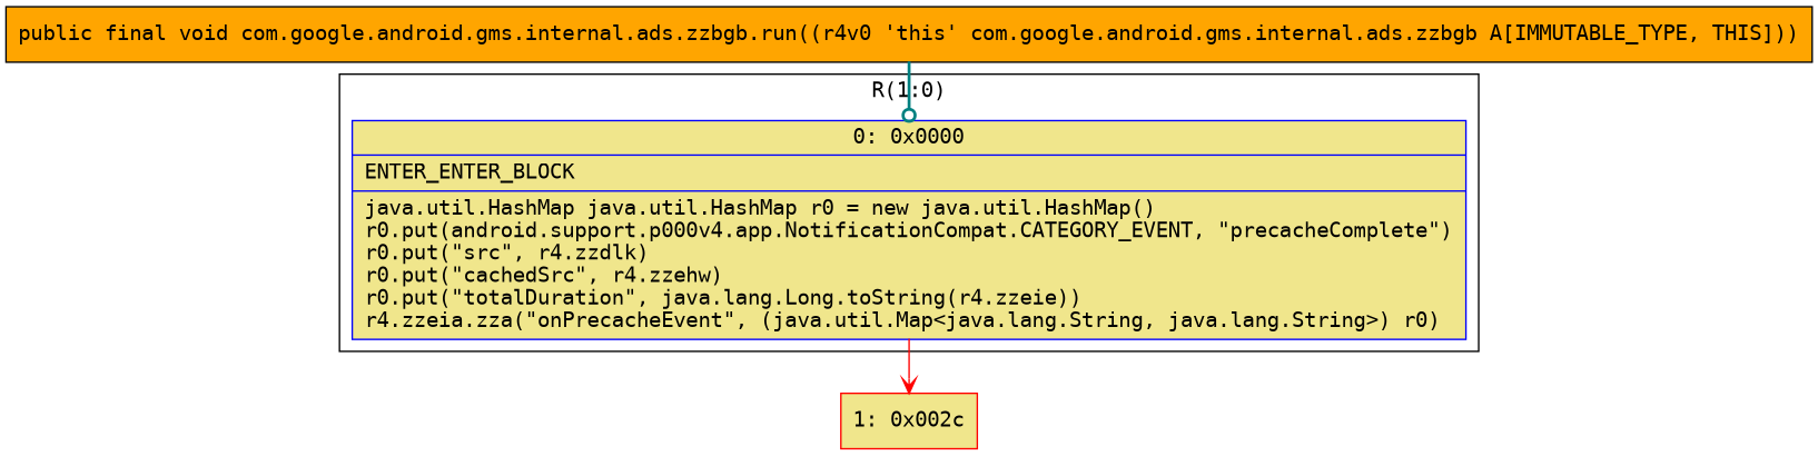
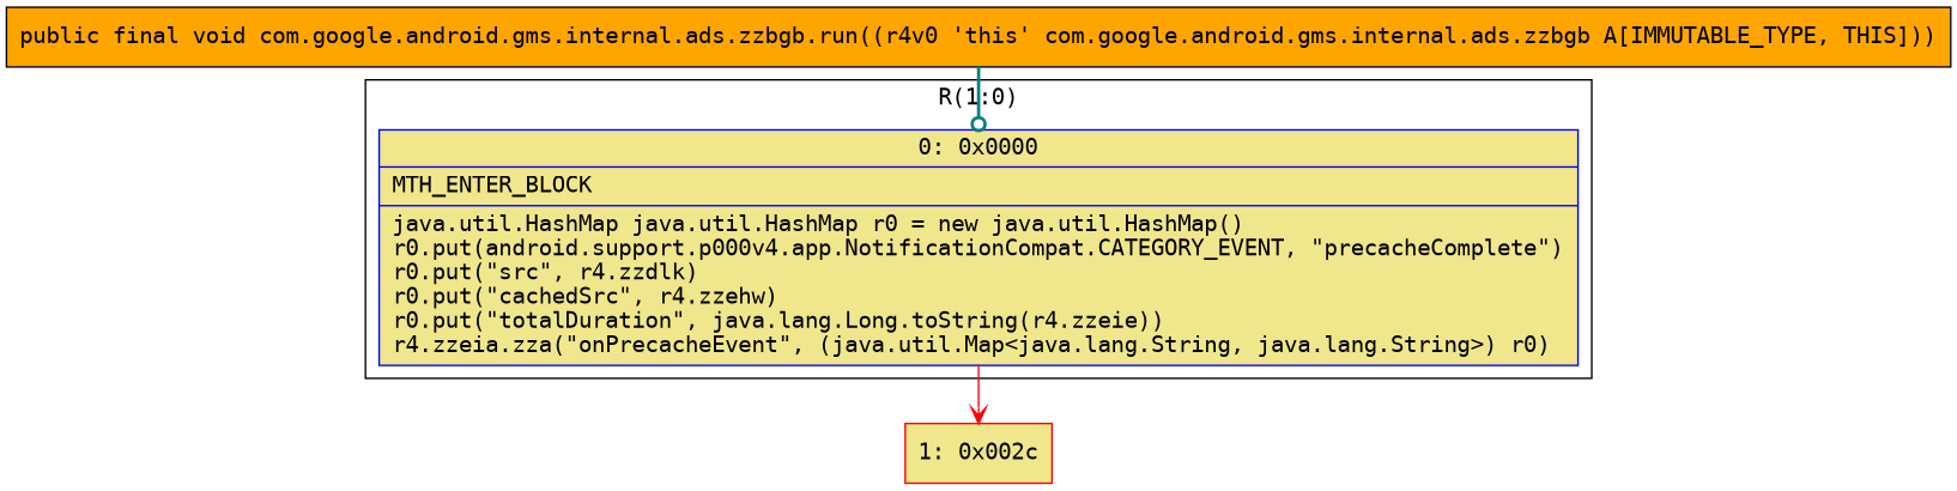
  digraph {
    fontname="DejaVu Sans Mono"
    node [shape=record style=filled fillcolor=khaki fontname="DejaVu Sans Mono"]
    edge [fontname="DejaVu Sans Mono"]
-   n1 [color=blue label="{0\:\ 0x0000|ENTER_ENTER_BLOCK\l|java.util.HashMap java.util.HashMap r0 = new java.util.HashMap()\lr0.put(android.support.p000v4.app.NotificationCompat.CATEGORY_EVENT, \"precacheComplete\")\lr0.put(\"src\", r4.zzdlk)\lr0.put(\"cachedSrc\", r4.zzehw)\lr0.put(\"totalDuration\", java.lang.Long.toString(r4.zzeie))\lr4.zzeia.zza(\"onPrecacheEvent\", (java.util.Map\<java.lang.String, java.lang.String\>) r0)\l}"]
+   n1 [color=blue label="{0\:\ 0x0000|MTH_ENTER_BLOCK\l|java.util.HashMap java.util.HashMap r0 = new java.util.HashMap()\lr0.put(android.support.p000v4.app.NotificationCompat.CATEGORY_EVENT, \"precacheComplete\")\lr0.put(\"src\", r4.zzdlk)\lr0.put(\"cachedSrc\", r4.zzehw)\lr0.put(\"totalDuration\", java.lang.Long.toString(r4.zzeie))\lr4.zzeia.zza(\"onPrecacheEvent\", (java.util.Map\<java.lang.String, java.lang.String\>) r0)\l}"]
    n2 [color=red label="{1\:\ 0x002c}"]
    n3 [label="{public final void com.google.android.gms.internal.ads.zzbgb.run((r4v0 'this' com.google.android.gms.internal.ads.zzbgb A[IMMUTABLE_TYPE, THIS])) }" fillcolor=orange]
    subgraph cluster_1 {
      label="R(1:0)"
      n1
    }
    n1 -> n2 [color=red style=solid arrowhead=vee]
    n3 -> n1 [color=teal style=bold arrowhead=odot]
  }
